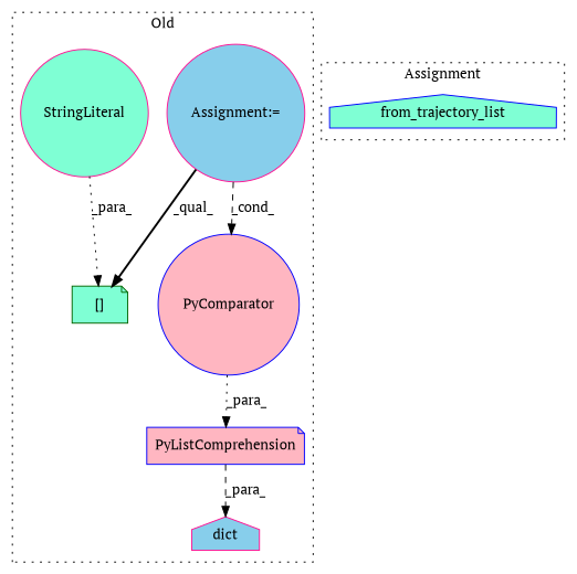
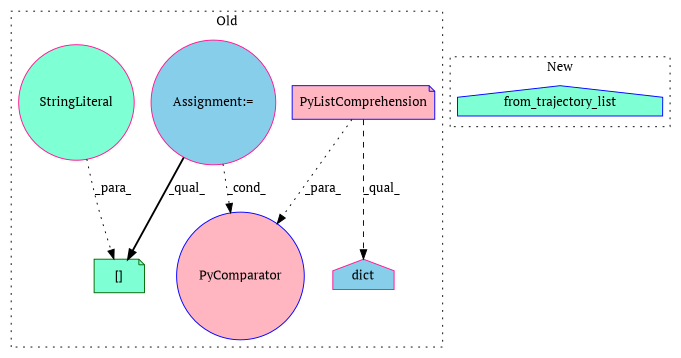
  digraph {
    fontname="PT Serif"
    node [a=32 color=blue fillcolor=aquamarine fontname="PT Serif" l=24 s=3917 shape=circle style=filled]
    edge [fontname="PT Serif" style=dashed]
    n1 [a=109 fillcolor=lightpink l=103 label=PyListComprehension s=3846 shape=note]
    n2 [a=113 fillcolor=lightpink label=PyComparator]
    n3 [color=deeppink fillcolor=skyblue l="5,1" label=dict s="4428,4511" shape=house]
    n4 [a=7 color=deeppink fillcolor=skyblue label="Assignment:="]
    n5 [a=2 color=darkgreen l="5,1" label="[]" s="3846,3858" shape=note]
    n6 [a=45 color=deeppink l=7 label=StringLiteral s=3851]
    n7 [l="21,1" label=from_trajectory_list s="4252,4292" shape=house]
    subgraph cluster_1 {
      label=Old
      style=dotted
      n1
      n2
      n3
      n4
      n5
      n6
    }
    subgraph cluster_2 {
-     label=Assignment
+     label=New
      style=dotted
      n7
    }
-   n1 -> n3 [label=_para_]
-   n2 -> n1 [label=_para_ style=dotted]
-   n4 -> n2 [label=_cond_]
+   n1 -> n3 [label=_qual_]
+   n1 -> n2 [label=_para_ style=dotted]
+   n4 -> n2 [label=_cond_ style=dotted]
    n4 -> n5 [label=_qual_ style=bold]
    n6 -> n5 [label=_para_ style=dotted]
  }
